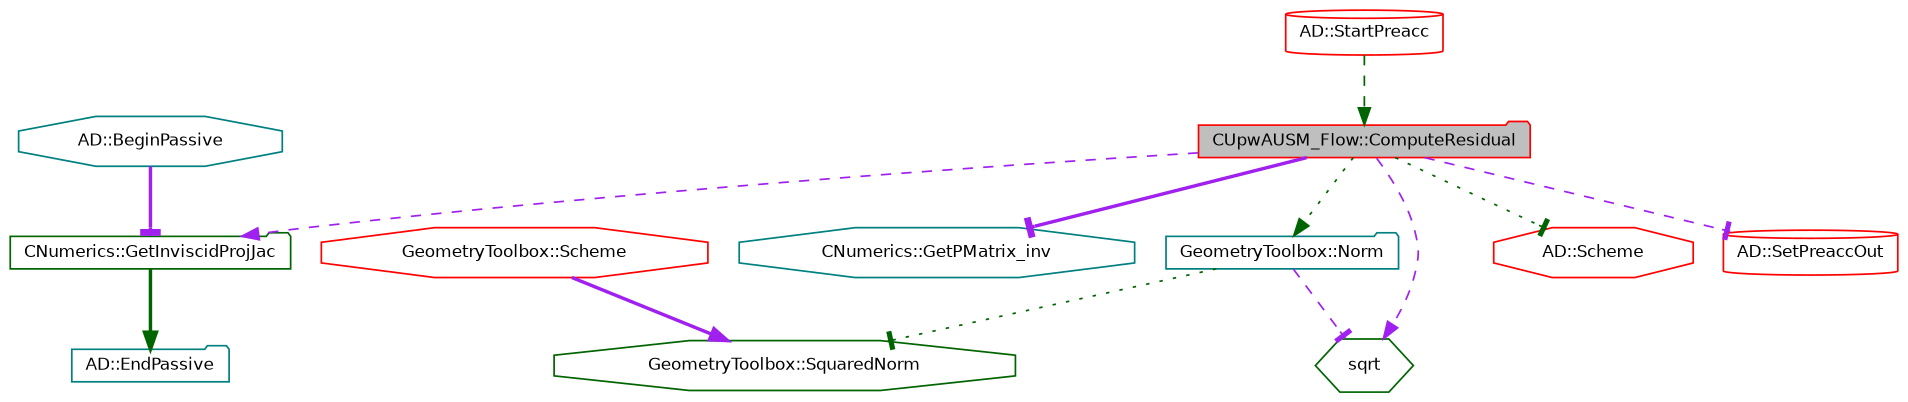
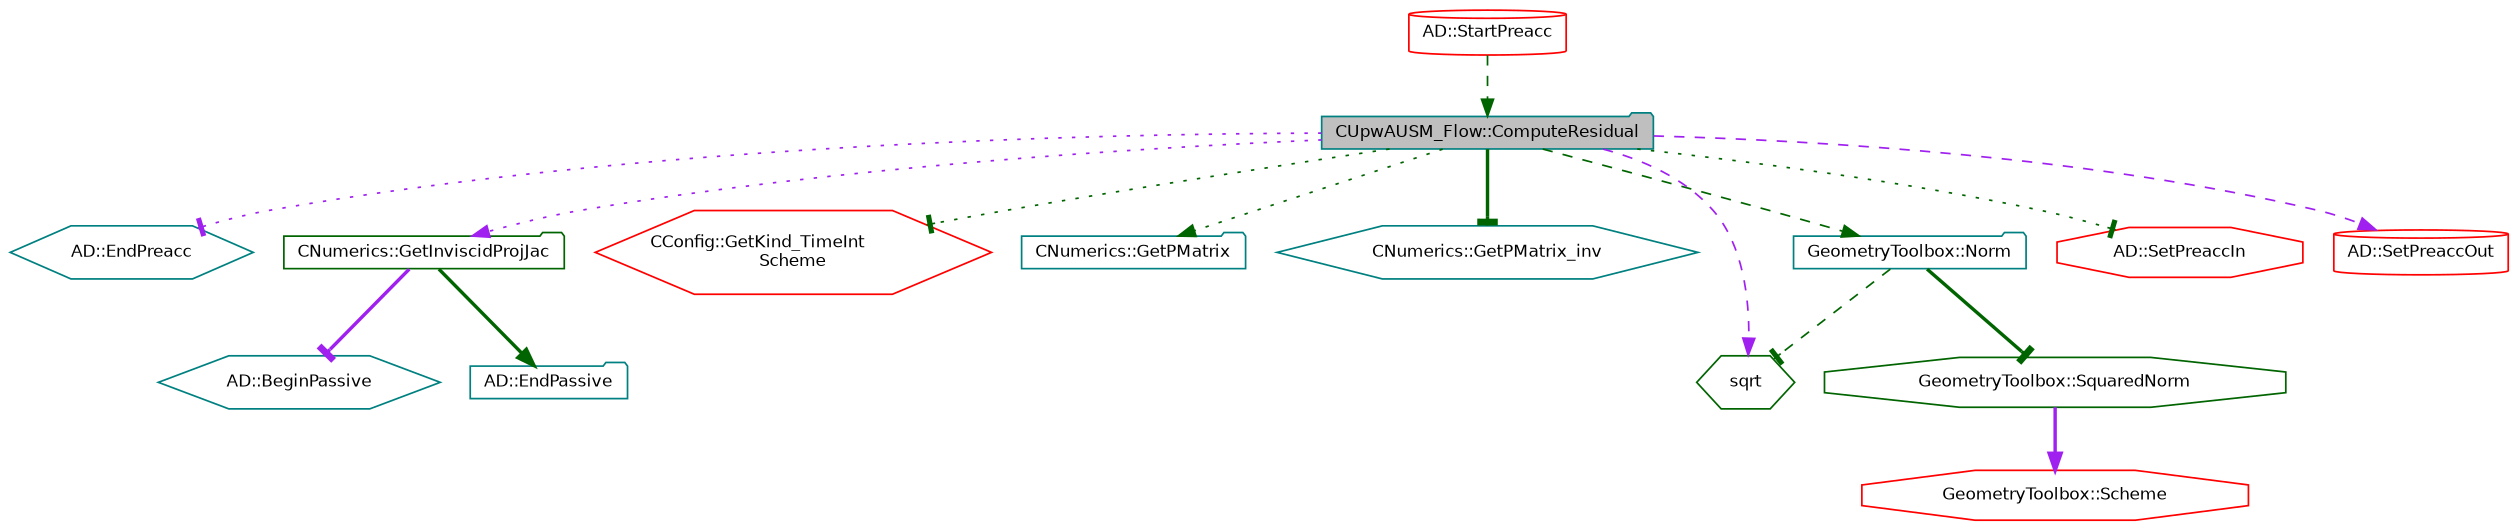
  digraph {
    rankdir=TB
    node [color=red fillcolor=white fontname=Helvetica fontsize=10 shape=folder style=filled]
    edge [arrowhead=normal color=purple fontname=Helvetica fontsize=10 labelfontname=Helvetica labelfontsize=10 style=dotted]
-   n1 [fillcolor=grey75 fontcolor=black height=0.2 label="CUpwAUSM_Flow::ComputeResidual" width=0.4]
+   n1 [color=teal fillcolor=grey75 fontcolor=black height=0.2 label="CUpwAUSM_Flow::ComputeResidual" width=0.4]
+   n2 [color=teal height=0.2 label="AD::EndPreacc" shape=hexagon width=0.4]
    n3 [color=darkgreen height=0.2 label="CNumerics::GetInviscidProjJac" width=0.4]
-   n6 [color=teal height=0.2 label="CNumerics::GetPMatrix_inv" shape=octagon width=0.4]
+   n4 [height=0.2 label="CConfig::GetKind_TimeInt\lScheme" shape=hexagon width=0.4]
+   n5 [color=teal height=0.2 label="CNumerics::GetPMatrix" width=0.4]
+   n6 [color=teal height=0.2 label="CNumerics::GetPMatrix_inv" shape=hexagon width=0.4]
    n7 [color=teal height=0.2 label="GeometryToolbox::Norm" width=0.4]
    n8 [color=darkgreen height=0.2 label=sqrt shape=hexagon width=0.4]
-   n9 [height=0.2 label="AD::Scheme" shape=octagon width=0.4]
+   n9 [height=0.2 label="AD::SetPreaccIn" shape=octagon width=0.4]
    n10 [height=0.2 label="AD::SetPreaccOut" shape=cylinder width=0.4]
-   n11 [color=teal height=0.2 label="AD::BeginPassive" shape=octagon width=0.4]
+   n11 [color=teal height=0.2 label="AD::BeginPassive" shape=hexagon width=0.4]
    n12 [color=teal height=0.2 label="AD::EndPassive" width=0.4]
    n13 [color=darkgreen height=0.2 label="GeometryToolbox::SquaredNorm" shape=octagon width=0.4]
    n14 [height=0.2 label="AD::StartPreacc" shape=cylinder width=0.4]
    n15 [height=0.2 label="GeometryToolbox::Scheme" shape=octagon width=0.4]
-   n1 -> n3 [style=dashed]
-   n1 -> n6 [arrowhead=tee style=bold]
-   n1 -> n7 [color=darkgreen]
+   n1 -> n2 [arrowhead=tee]
+   n1 -> n3
+   n1 -> n4 [arrowhead=tee color=darkgreen]
+   n1 -> n5 [color=darkgreen]
+   n1 -> n6 [arrowhead=tee color=darkgreen style=bold]
+   n1 -> n7 [color=darkgreen style=dashed]
    n1 -> n8 [style=dashed]
    n1 -> n9 [arrowhead=tee color=darkgreen]
-   n1 -> n10 [arrowhead=tee style=dashed]
-   n11 -> n3 [arrowhead=tee style=bold]
+   n1 -> n10 [style=dashed]
+   n3 -> n11 [arrowhead=tee style=bold]
    n3 -> n12 [color=darkgreen style=bold]
-   n7 -> n8 [arrowhead=tee style=dashed]
-   n7 -> n13 [arrowhead=tee color=darkgreen]
-   n15 -> n13 [style=bold]
+   n7 -> n8 [arrowhead=tee color=darkgreen style=dashed]
+   n7 -> n13 [arrowhead=tee color=darkgreen style=bold]
+   n13 -> n15 [style=bold]
    n14 -> n1 [color=darkgreen style=dashed]
  }
